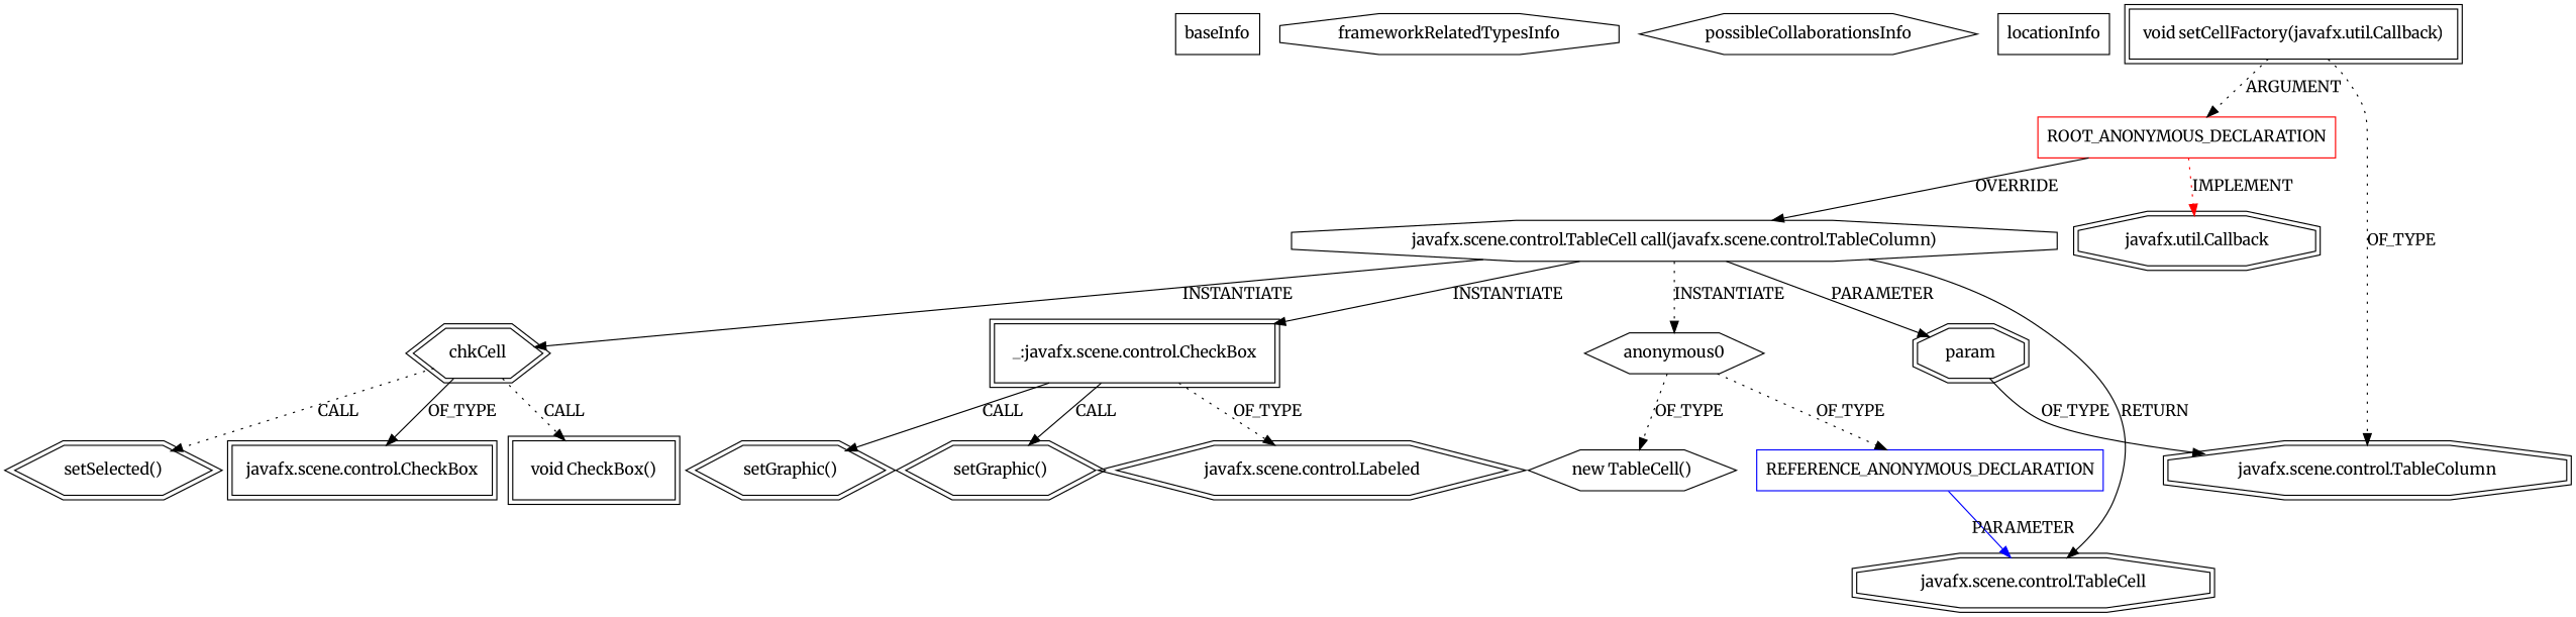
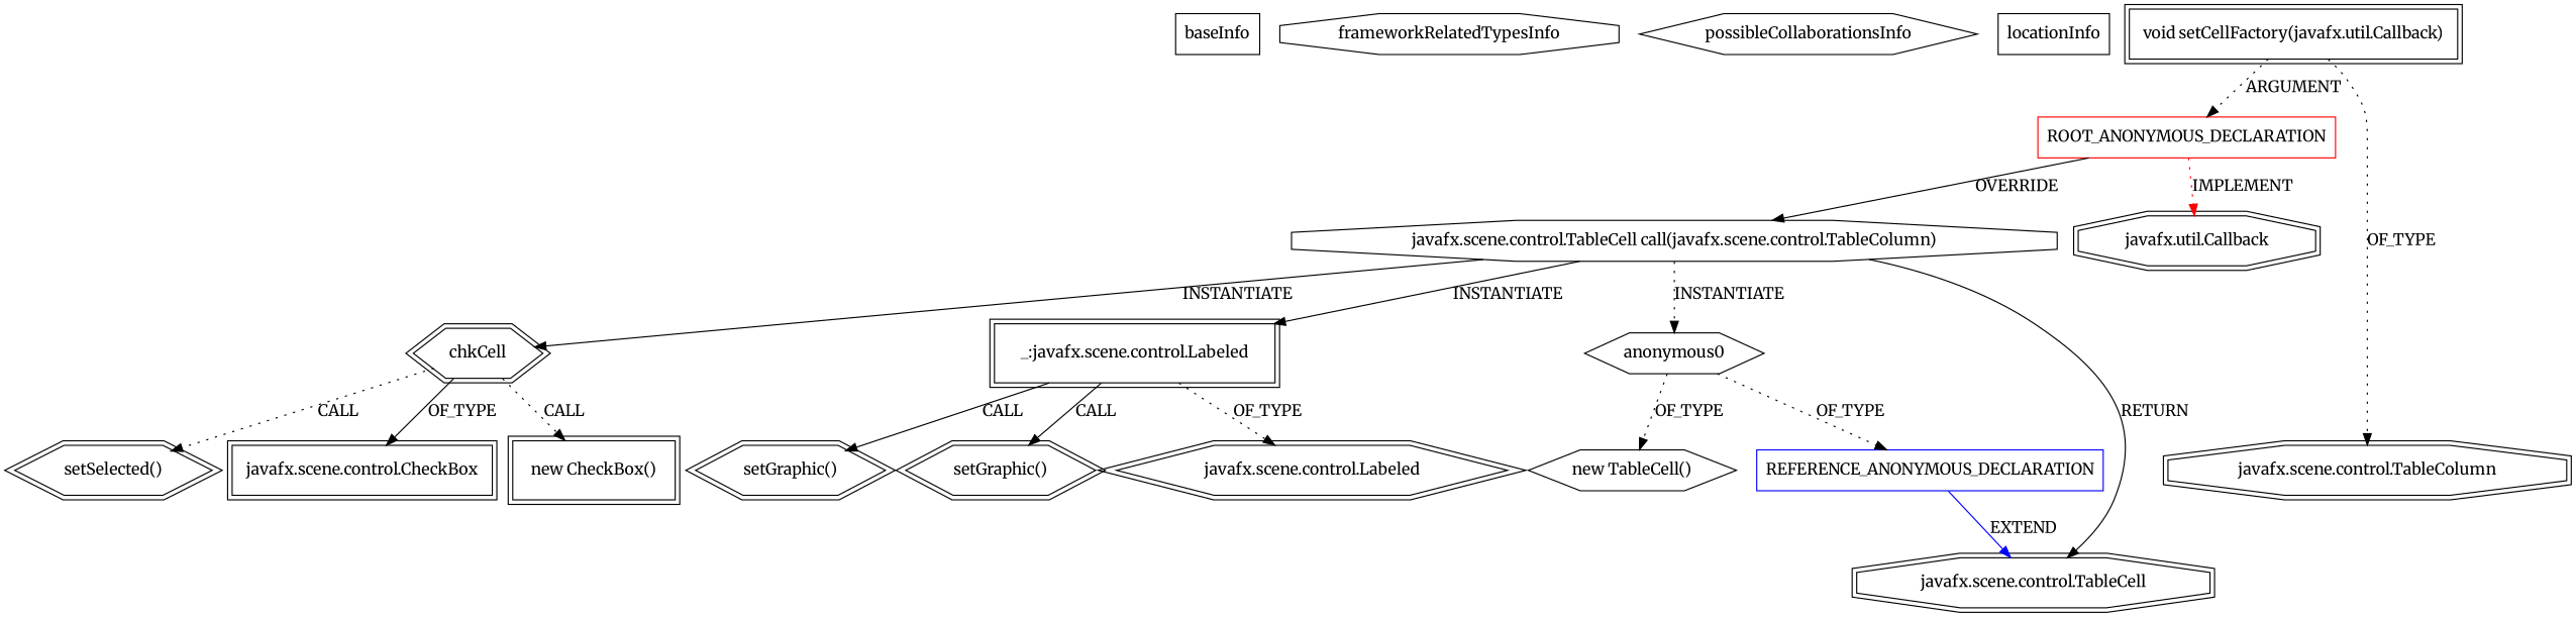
  digraph {
    fontname=Merriweather
    node [fontname=Merriweather shape=box isFrameworkType=true peripheries=2]
    edge [fontname=Merriweather style=solid]
    baseInfo [category=extension_graph graphId=2146 isAnonymous=true possibleRelation=true isFrameworkType="" peripheries=""]
    frameworkRelatedTypesInfo [0="javafx.util.Callback" shape=octagon isFrameworkType="" peripheries=""]
    possibleCollaborationsInfo [0="2146~OVERRIDING_METHOD_DECLARATION-INSTANTIATION-~javafx.util.Callback ~javafx.scene.control.TableCell ~true~true" shape=hexagon isFrameworkType="" peripheries=""]
    locationInfo [contextSignature="void initializeTabContact()" filePath="/bianconejo-CEFX/CEFX-master/src/cefx/CEPrincipalController.java" graphId=2146 projectName="bianconejo-CEFX" isFrameworkType="" peripheries=""]
    n5 [color=red isFrameworkType=false label=ROOT_ANONYMOUS_DECLARATION vertexType=ROOT_ANONYMOUS_DECLARATION peripheries=""]
    n6 [label="javafx.util.Callback" shape=octagon vertexType=FRAMEWORK_INTERFACE_TYPE]
    n7 [isFrameworkType=false label="javafx.scene.control.TableCell call(javafx.scene.control.TableColumn)" shape=octagon vertexType=OVERRIDING_METHOD_DECLARATION peripheries=""]
    n8 [label="javafx.scene.control.TableCell" shape=octagon vertexType=FRAMEWORK_CLASS_TYPE]
-   n9 [label=param shape=octagon vertexType=PARAMETER_DECLARATION]
    n10 [isFrameworkType=false label=anonymous0 shape=hexagon vertexType=VARIABLE_EXPRESION peripheries=""]
    n11 [label=chkCell shape=hexagon vertexType=VARIABLE_EXPRESION]
-   n12 [label="_:javafx.scene.control.CheckBox" vertexType=VARIABLE_EXPRESION]
+   n12 [label="_:javafx.scene.control.Labeled" vertexType=VARIABLE_EXPRESION]
    n13 [label="void setCellFactory(javafx.util.Callback)" vertexType=OUTSIDE_CALL]
    n14 [label="javafx.scene.control.TableColumn" shape=octagon vertexType=FRAMEWORK_CLASS_TYPE]
    n15 [color=blue isFrameworkType=false label=REFERENCE_ANONYMOUS_DECLARATION vertexType=REFERENCE_ANONYMOUS_DECLARATION peripheries=""]
    n16 [isFrameworkType=false label="new TableCell()" shape=hexagon vertexType=CONSTRUCTOR_CALL peripheries=""]
    n17 [label="javafx.scene.control.CheckBox" vertexType=FRAMEWORK_CLASS_TYPE]
-   n18 [label="void CheckBox()" vertexType=CONSTRUCTOR_CALL]
+   n18 [label="new CheckBox()" vertexType=CONSTRUCTOR_CALL]
    n19 [label="setSelected()" shape=hexagon vertexType=INSIDE_CALL]
    n20 [label="javafx.scene.control.Labeled" shape=hexagon vertexType=FRAMEWORK_CLASS_TYPE]
    n21 [label="setGraphic()" shape=hexagon vertexType=INSIDE_CALL]
    n22 [label="setGraphic()" shape=hexagon vertexType=INSIDE_CALL]
    n5 -> n6 [color=red label=IMPLEMENT style=dotted]
    n5 -> n7 [label=OVERRIDE]
    n7 -> n8 [label=RETURN]
-   n7 -> n9 [label=PARAMETER]
    n7 -> n10 [label=INSTANTIATE style=dotted]
    n7 -> n11 [label=INSTANTIATE]
    n7 -> n12 [label=INSTANTIATE]
-   n9 -> n14 [label=OF_TYPE]
    n10 -> n15 [label=OF_TYPE style=dotted]
    n10 -> n16 [label=OF_TYPE style=dotted]
    n11 -> n17 [label=OF_TYPE]
    n11 -> n18 [label=CALL style=dotted]
    n11 -> n19 [label=CALL style=dotted]
    n12 -> n20 [label=OF_TYPE style=dotted]
    n12 -> n21 [label=CALL]
    n12 -> n22 [label=CALL]
    n13 -> n5 [label=ARGUMENT style=dotted]
    n13 -> n14 [label=OF_TYPE style=dotted]
-   n15 -> n8 [color=blue label=PARAMETER]
+   n15 -> n8 [color=blue label=EXTEND]
  }
